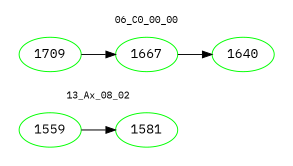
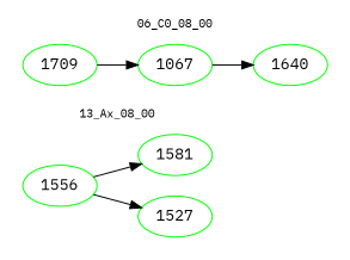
  digraph {
    fontname="IBM Plex Mono"
    rankdir=LR
    node [color=green fontname="IBM Plex Mono"]
    edge [color=black fontname="IBM Plex Mono"]
-   n1 [label=1559]
+   n1 [label=1556]
+   n2 [label=1527]
    n3 [label=1581]
-   n4 [label=1667]
+   n4 [label=1067]
    n5 [label=1640]
    n6 [label=1709]
    subgraph cluster_1 {
      color=white
      fontsize=10
-     label="13_Ax_08_02"
+     label="13_Ax_08_00"
      n1
+     n2
      n3
    }
    subgraph cluster_2 {
      color=white
      fontsize=10
-     label="06_C0_00_00"
+     label="06_C0_08_00"
      n4
      n5
      n6
    }
+   n1 -> n2
    n1 -> n3
    n4 -> n5
    n6 -> n4
  }
